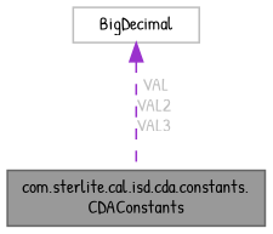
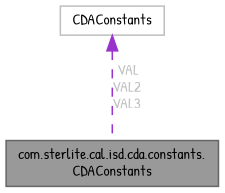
  digraph {
    fontname="Patrick Hand"
    node [fontname="Patrick Hand" fontsize=10 shape=box style=filled]
    n1 [color=gray40 fillcolor=grey60 fontcolor=black height=0.2 label="com.sterlite.cal.isd.cda.constants.\lCDAConstants" width=0.4]
-   n2 [color=grey75 fillcolor=white height=0.2 label=BigDecimal width=0.4]
+   n2 [color=grey75 fillcolor=white height=0.2 label=CDAConstants width=0.4]
    n2 -> n1 [color=darkorchid3 dir=back fontcolor=grey fontname="Patrick Hand" fontsize=10 label=" VAL\nVAL2\nVAL3" labelfontname=Helvetica labelfontsize=10 style=dashed]
  }
